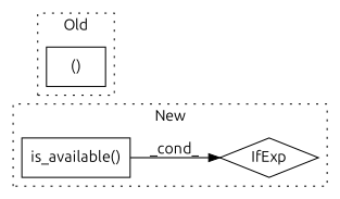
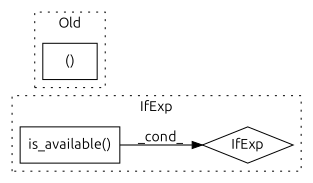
  digraph {
    rankdir=LR
    fontname=Ubuntu
    node [shape=box fontname=Ubuntu]
    n1 [a=75 l=25 label="is_available()" s=768]
    n2 [a=51 l="4,6" label=IfExp s="764,793" shape=diamond]
    n3 [a=54 l=22 label="()" s=1493]
    subgraph cluster_1 {
-     label=New
+     label=IfExp
      style=dotted
      n1
      n2
    }
    subgraph cluster_2 {
      label=Old
      style=dotted
      n3
    }
    n1 -> n2 [label=_cond_ fontname=Ubuntu]
  }
